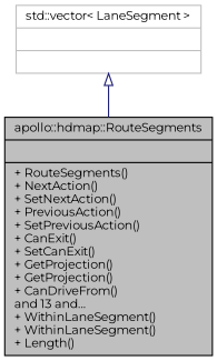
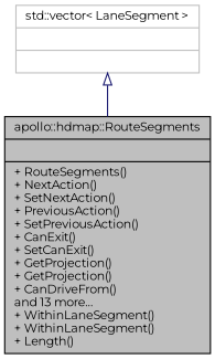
  digraph {
    fontname=Montserrat
    node [fontname=Montserrat fontsize=10 shape=record style=filled]
-   n1 [color=black fillcolor=grey75 fontcolor=black height=0.2 label="{apollo::hdmap::RouteSegments\n||+ RouteSegments()\l+ NextAction()\l+ SetNextAction()\l+ PreviousAction()\l+ SetPreviousAction()\l+ CanExit()\l+ SetCanExit()\l+ GetProjection()\l+ GetProjection()\l+ CanDriveFrom()\land 13 and...\l+ WithinLaneSegment()\l+ WithinLaneSegment()\l+ Length()\l}" width=0.4]
+   n1 [color=black fillcolor=grey75 fontcolor=black height=0.2 label="{apollo::hdmap::RouteSegments\n||+ RouteSegments()\l+ NextAction()\l+ SetNextAction()\l+ PreviousAction()\l+ SetPreviousAction()\l+ CanExit()\l+ SetCanExit()\l+ GetProjection()\l+ GetProjection()\l+ CanDriveFrom()\land 13 more...\l+ WithinLaneSegment()\l+ WithinLaneSegment()\l+ Length()\l}" width=0.4]
    n2 [color=grey75 fillcolor=white height=0.2 label="{std::vector\< LaneSegment \>\n||}" width=0.4]
    n2 -> n1 [arrowtail=onormal color=midnightblue dir=back fontname=Montserrat fontsize=10 labelfontname=Helvetica labelfontsize=10 style=solid]
  }
